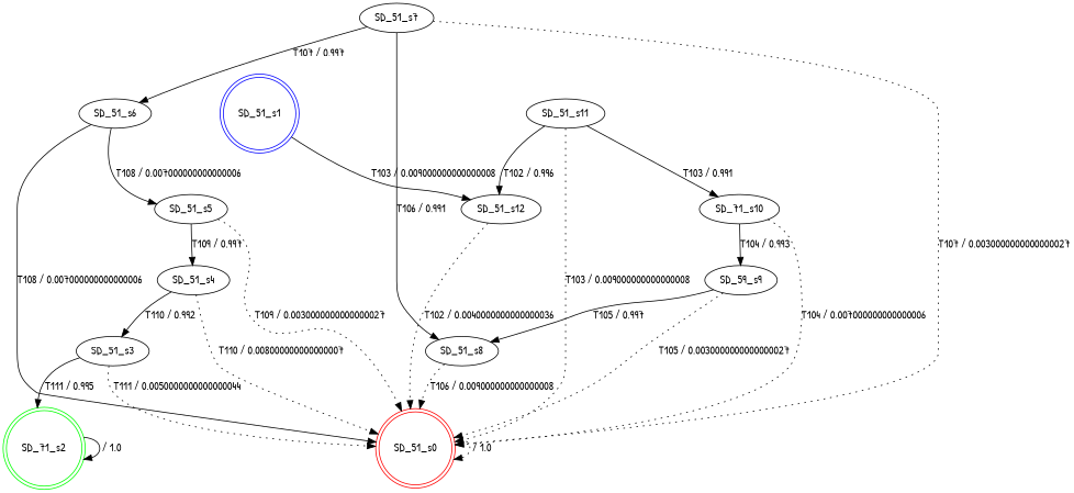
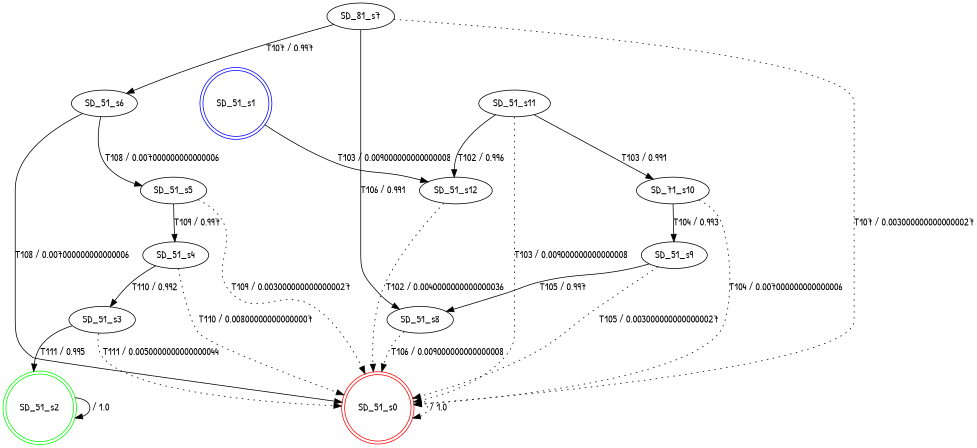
  digraph {
    fontname="Patrick Hand"
    node [fontname="Patrick Hand"]
    edge [fontname="Patrick Hand"]
    n1 [color=red label=SD_51_s0 shape=doublecircle]
    n2 [color=blue label=SD_51_s1 shape=doublecircle]
    n3 [label=SD_51_s12]
-   n4 [color=green label=SD_71_s2 shape=doublecircle]
+   n4 [color=green label=SD_51_s2 shape=doublecircle]
    n5 [label=SD_51_s3]
    n6 [label=SD_51_s4]
    n7 [label=SD_51_s5]
    n8 [label=SD_51_s6]
-   n9 [label=SD_51_s7]
+   n9 [label=SD_81_s7]
    n10 [label=SD_51_s8]
-   n11 [label=SD_59_s9]
+   n11 [label=SD_51_s9]
    n12 [label=SD_71_s10]
    n13 [label=SD_51_s11]
    n1 -> n1 [label=" / 1.0" style=dotted]
    n2 -> n3 [label="T103 / 0.009000000000000008"]
    n3 -> n1 [label="T102 / 0.0040000000000000036" style=dotted]
    n4 -> n4 [label=" / 1.0"]
    n5 -> n1 [label="T111 / 0.0050000000000000044" style=dotted]
    n5 -> n4 [label="T111 / 0.995"]
    n6 -> n1 [label="T110 / 0.008000000000000007" style=dotted]
    n6 -> n5 [label="T110 / 0.992"]
    n7 -> n1 [label="T109 / 0.0030000000000000027" style=dotted]
    n7 -> n6 [label="T109 / 0.997"]
    n8 -> n1 [label="T108 / 0.007000000000000006" style=solid]
    n8 -> n7 [label="T108 / 0.007000000000000006"]
    n9 -> n1 [label="T107 / 0.0030000000000000027" style=dotted]
    n9 -> n8 [label="T107 / 0.997"]
    n9 -> n10 [label="T106 / 0.991"]
    n10 -> n1 [label="T106 / 0.009000000000000008" style=dotted]
    n11 -> n1 [label="T105 / 0.0030000000000000027" style=dotted]
    n11 -> n10 [label="T105 / 0.997"]
    n12 -> n1 [label="T104 / 0.007000000000000006" style=dotted]
    n12 -> n11 [label="T104 / 0.993"]
    n13 -> n1 [label="T103 / 0.009000000000000008" style=dotted]
    n13 -> n3 [label="T102 / 0.996"]
    n13 -> n12 [label="T103 / 0.991"]
  }
